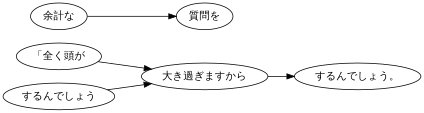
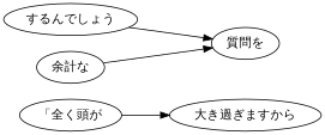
  digraph {
    rankdir=LR
    n1 [label="「全く頭が"]
    n2 [label="大き過ぎますから"]
-   n3 [label="するんでしょう。"]
    n4 [label="するんでしょう"]
    n5 [label="質問を"]
    n6 [label="余計な"]
    n1 -> n2
-   n2 -> n3
-   n4 -> n2
+   n4 -> n5
    n6 -> n5
  }
